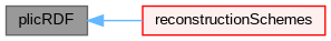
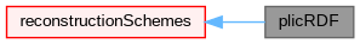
  digraph {
    rankdir=LR
    fontname="Liberation Sans"
    node [fontname="Liberation Sans" fontsize=10 shape=box style=filled]
    n1 [color=gray40 fillcolor=grey60 fontcolor=black height=0.2 label=plicRDF width=0.4]
    n2 [color=red fillcolor="#FFF0F0" height=0.2 label=reconstructionSchemes width=0.4]
-   n1 -> n2 [color=steelblue1 dir=back fontname="Liberation Sans" fontsize=10 labelfontname=Helvetica labelfontsize=10 style=solid]
+   n2 -> n1 [color=steelblue1 dir=back fontname="Liberation Sans" fontsize=10 labelfontname=Helvetica labelfontsize=10 style=solid]
  }
